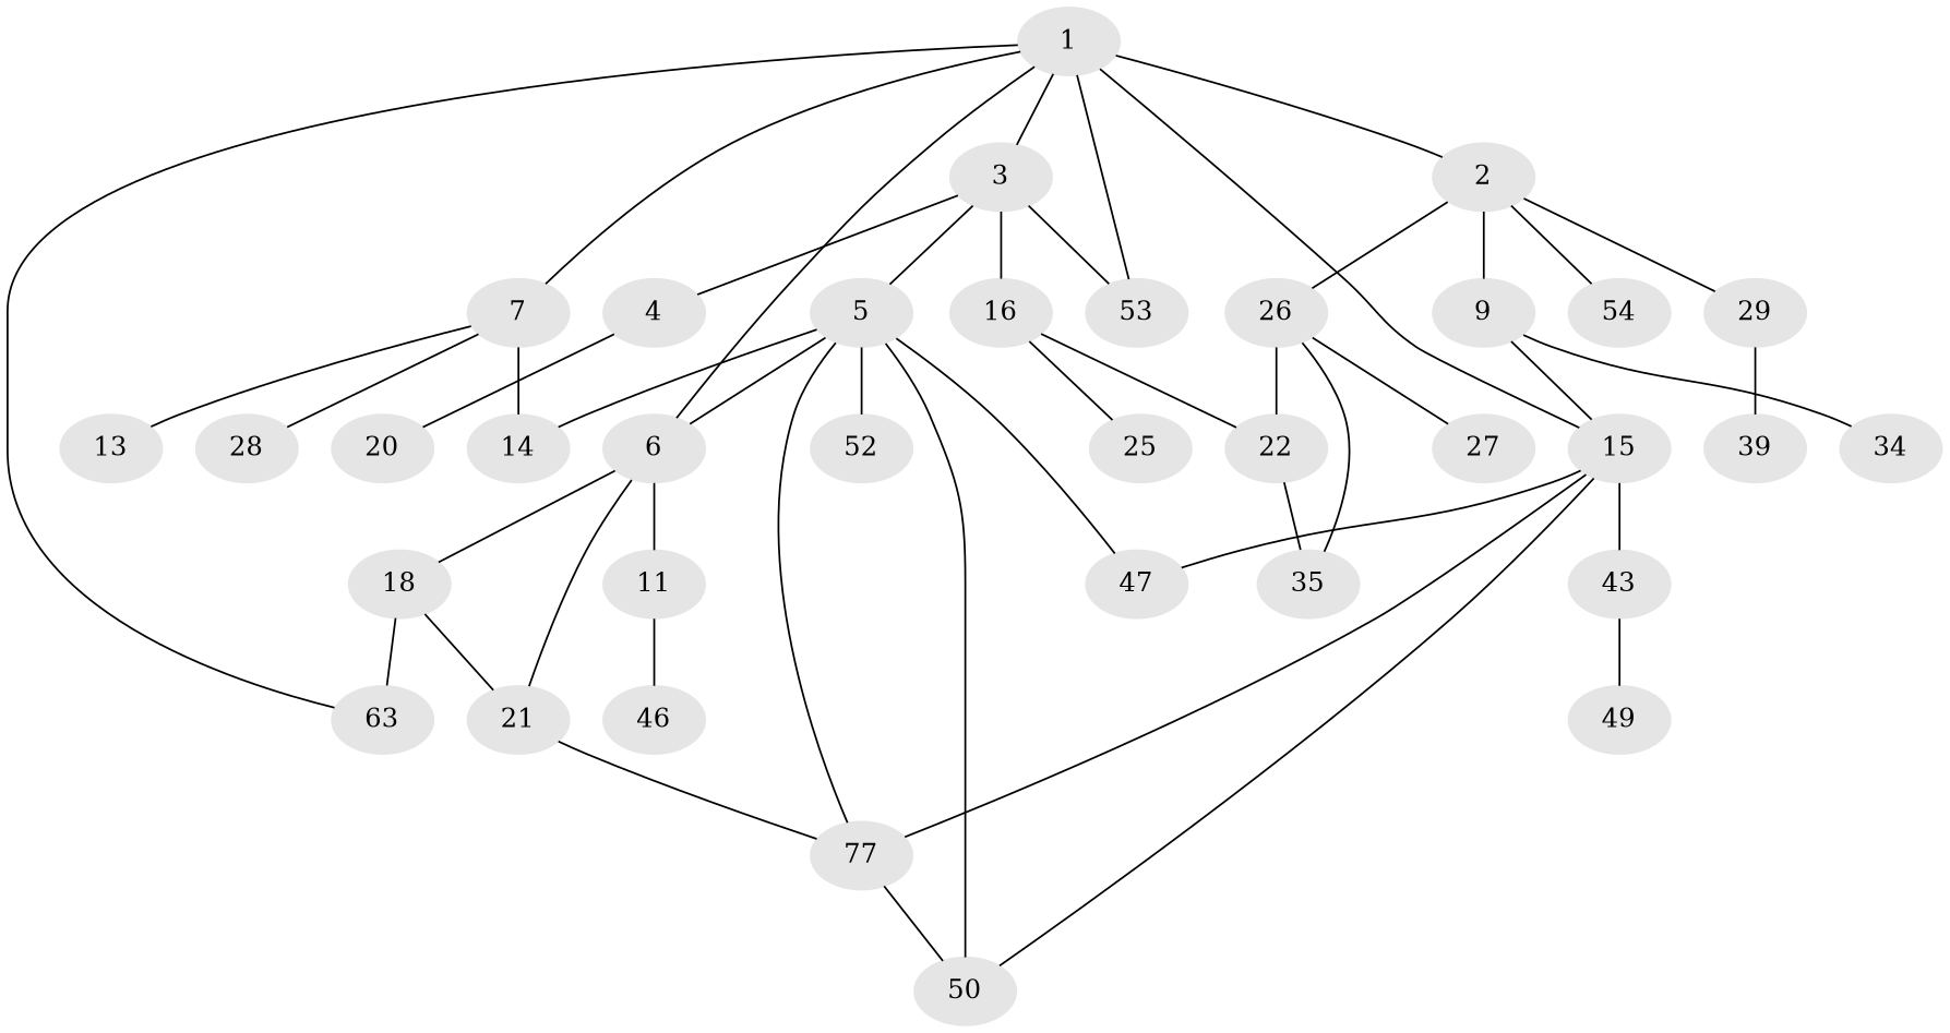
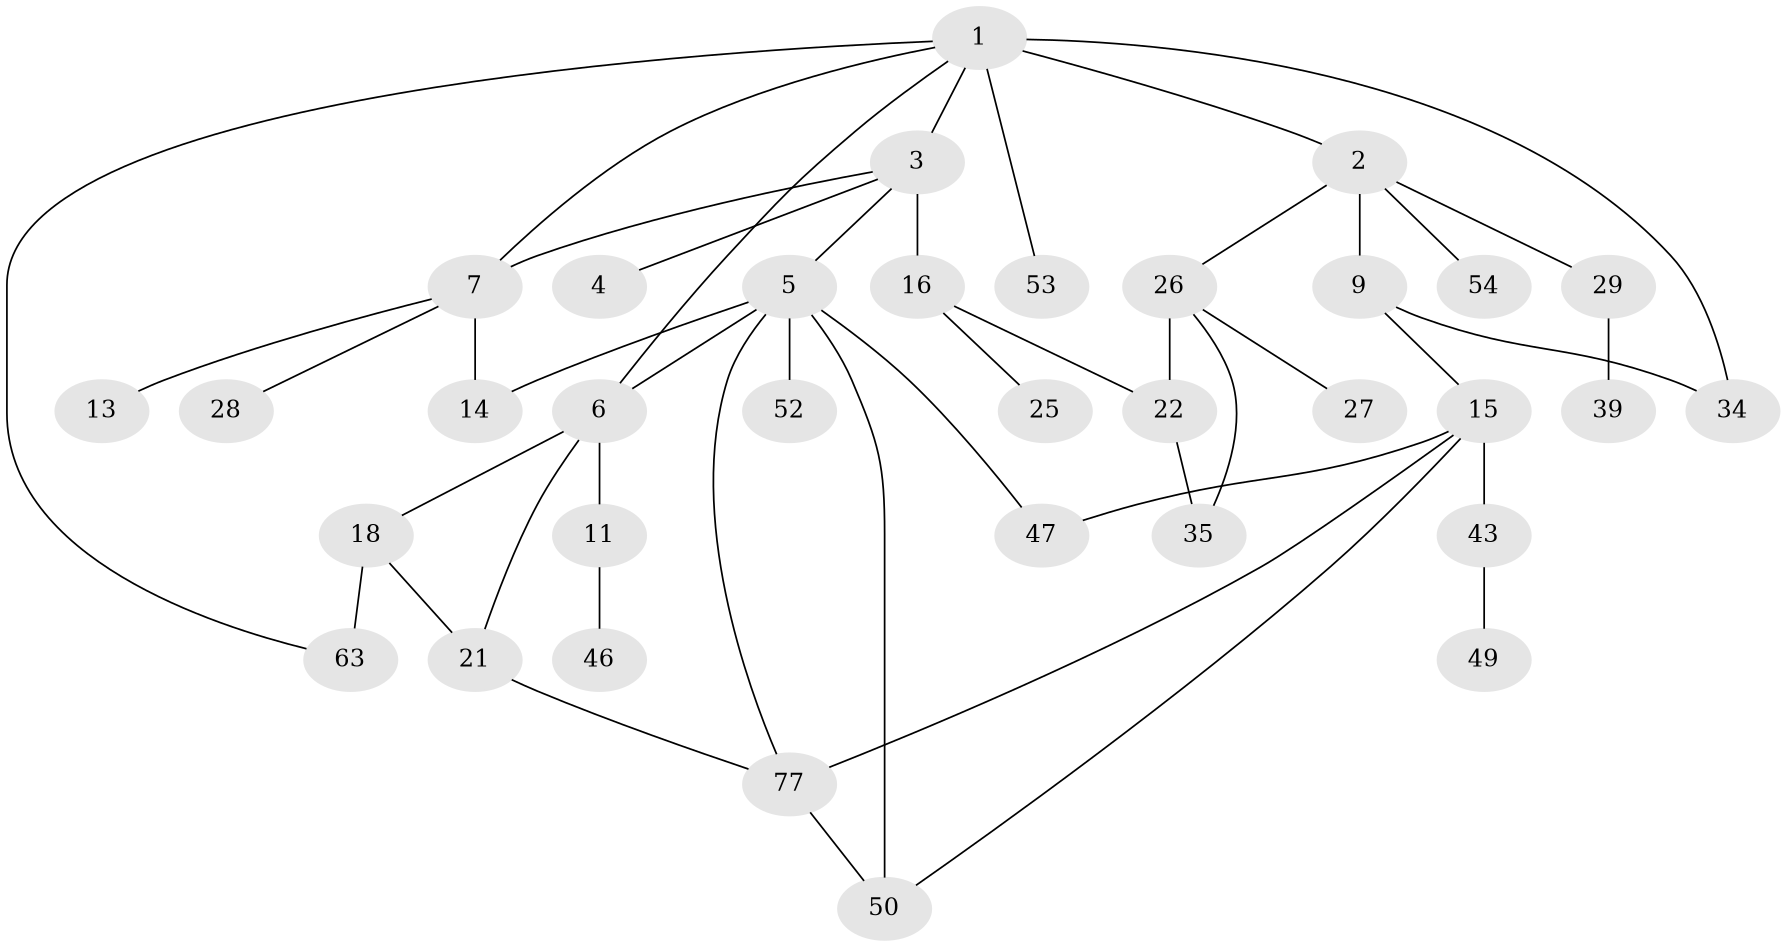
  graph {
    node [color=gray90 style=filled]
    1 [super="+24"]
    2 [super="+44"]
    3 [super="+17"]
    6 [super="+12"]
    7 [super="+57"]
    15 [super="+40"]
    n7 [label=63 super="+31"]
    53
    9 [super="+10"]
    26 [super="+45"]
    29 [super="+32"]
    54
    4 [super="+8"]
    5 [super="+30"]
    16
    11 [super="+18"]
    n17 [label=18 super="+55"]
    21 [super="+41"]
    14 [super="+33"]
    13 [super="+38"]
    28
    n22 [label=77 super="+51"]
    47
    50 [super="+56"]
    43
    34
    22 [super="+36"]
    35
    27
    39
-   20
    52
    25
    46 [super="+48"]
    49
    1 -- 2 [weight=2]
    1 -- 3 [weight=2]
    1 -- 6
    1 -- 7
-   1 -- 15
+   1 -- 34
    1 -- n7
    1 -- 53
    2 -- 9
    2 -- 26
    2 -- 29
    2 -- 54
-   3 -- 53
+   3 -- 7
    3 -- 4
    3 -- 5
    3 -- 16
    6 -- 11
    6 -- n17
    6 -- 21
    7 -- 14
    7 -- 13
    7 -- 28
    15 -- n22 [weight=2]
    15 -- 47
    15 -- 50
    15 -- 43
    9 -- 15
    9 -- 34
    26 -- 22
    26 -- 35
    26 -- 27
    29 -- 39
-   4 -- 20
    5 -- 6
    5 -- 14
    5 -- n22
    5 -- 47
    5 -- 50
    5 -- 52
    16 -- 22
    16 -- 25
    11 -- 46
    n17 -- n7 [weight=2]
    n17 -- 21
    21 -- n22
    n22 -- 50
    43 -- 49
    22 -- 35
  }
